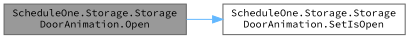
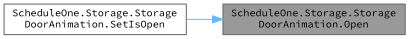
  digraph {
    rankdir=LR
    fontname="Source Code Pro"
    node [fontname="Source Code Pro" fontsize=10 shape=box style=filled]
    n1 [color=gray40 fillcolor=grey60 fontcolor=black height=0.2 label="ScheduleOne.Storage.Storage\lDoorAnimation.Open" width=0.4]
    n2 [color=grey40 fillcolor=white height=0.2 label="ScheduleOne.Storage.Storage\lDoorAnimation.SetIsOpen" width=0.4]
-   n1 -> n2 [color=steelblue1 fontname="Source Code Pro" fontsize=10 labelfontname=Helvetica labelfontsize=10 style=solid]
+   n2 -> n1 [color=steelblue1 fontname="Source Code Pro" fontsize=10 labelfontname=Helvetica labelfontsize=10 style=solid]
  }
